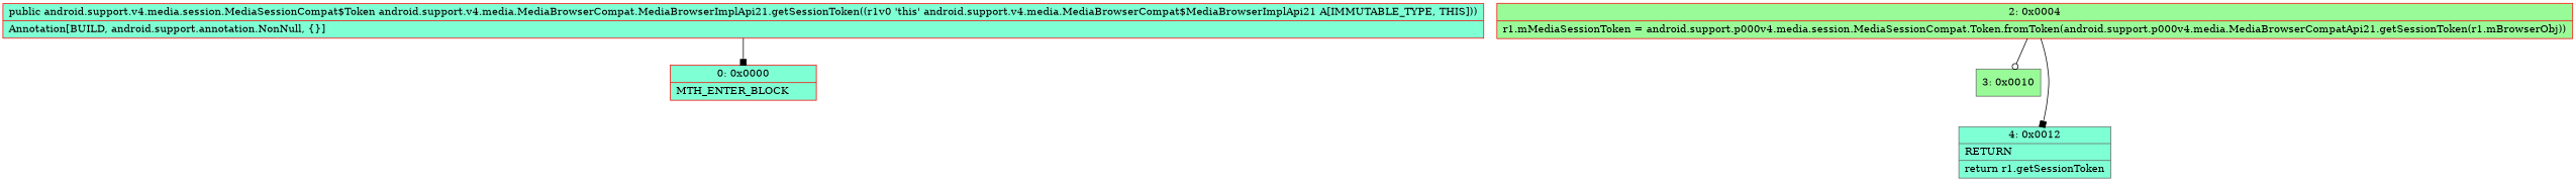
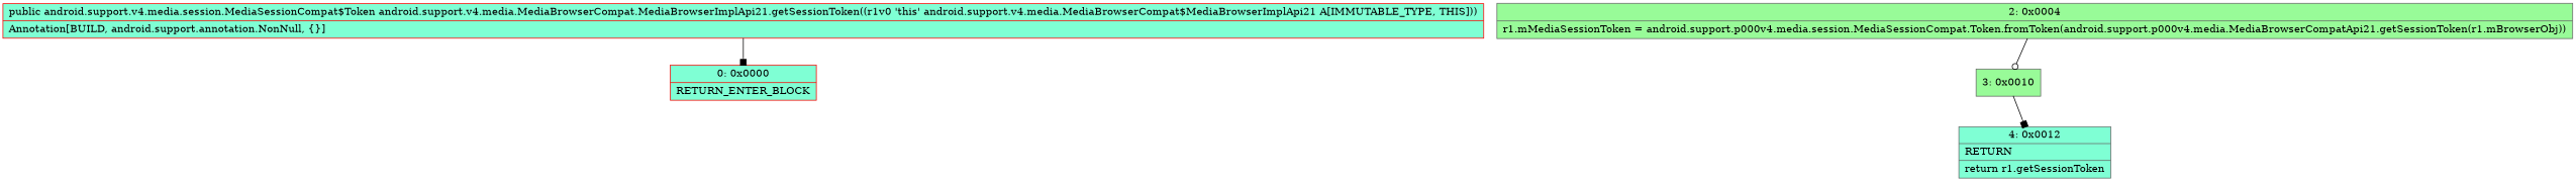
  digraph {
    node [color=red fillcolor=aquamarine shape=record style=filled]
    edge [arrowhead=box]
-   n1 [label="{0\:\ 0x0000|MTH_ENTER_BLOCK\l}"]
-   n2 [fillcolor=palegreen label="{2\:\ 0x0004|r1.mMediaSessionToken = android.support.p000v4.media.session.MediaSessionCompat.Token.fromToken(android.support.p000v4.media.MediaBrowserCompatApi21.getSessionToken(r1.mBrowserObj))\l}"]
+   n1 [label="{0\:\ 0x0000|RETURN_ENTER_BLOCK\l}"]
+   n2 [color=gray40 fillcolor=palegreen label="{2\:\ 0x0004|r1.mMediaSessionToken = android.support.p000v4.media.session.MediaSessionCompat.Token.fromToken(android.support.p000v4.media.MediaBrowserCompatApi21.getSessionToken(r1.mBrowserObj))\l}"]
    n3 [color=gray40 fillcolor=palegreen label="{3\:\ 0x0010}"]
    n4 [color=gray40 label="{4\:\ 0x0012|RETURN\l|return r1.getSessionToken\l}"]
    n5 [label="{public android.support.v4.media.session.MediaSessionCompat$Token android.support.v4.media.MediaBrowserCompat.MediaBrowserImplApi21.getSessionToken((r1v0 'this' android.support.v4.media.MediaBrowserCompat$MediaBrowserImplApi21 A[IMMUTABLE_TYPE, THIS]))  | Annotation[BUILD, android.support.annotation.NonNull, \{\}]\l}"]
    n2 -> n3 [arrowhead=odot]
-   n2 -> n4
+   n3 -> n4
    n5 -> n1
  }
